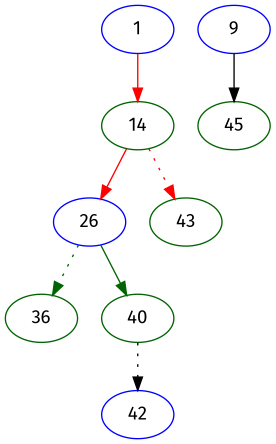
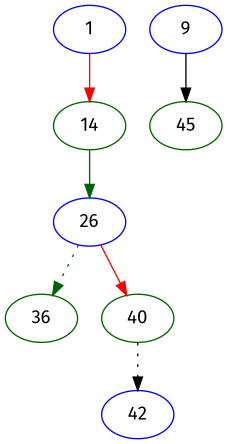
  strict digraph {
    fontname="Fira Sans"
    node [color=darkgreen fontname="Fira Sans"]
    edge [color=red cond=false fontname="Fira Sans" style=solid]
    1 [color=blue entry=true]
    14
    45
    9 [color=blue]
    26 [color=blue]
-   43
    36
    40
    42 [color=blue]
    1 -> 14
-   14 -> 26 [cond=true]
-   14 -> 43 [style=dotted]
+   14 -> 26 [color=darkgreen cond=true]
    9 -> 45 [color="" cond=""]
    26 -> 36 [color=darkgreen cond=true style=dotted]
-   26 -> 40 [color=darkgreen]
+   26 -> 40
    40 -> 42 [style=dotted color="" cond=""]
  }
